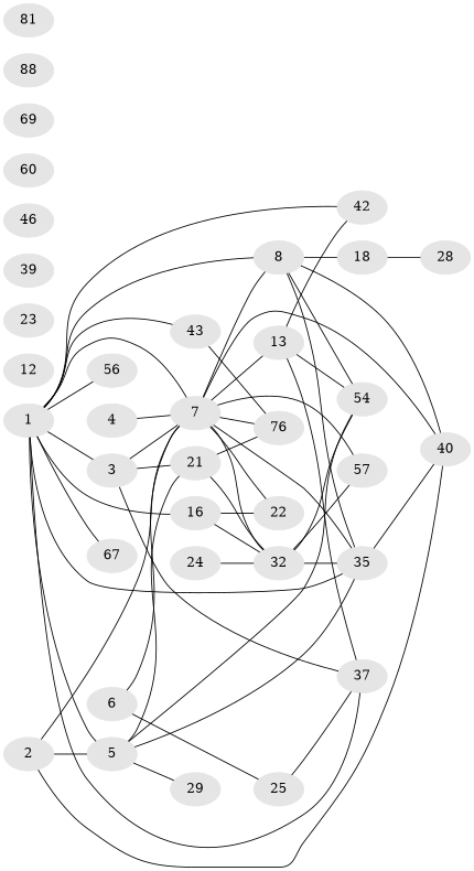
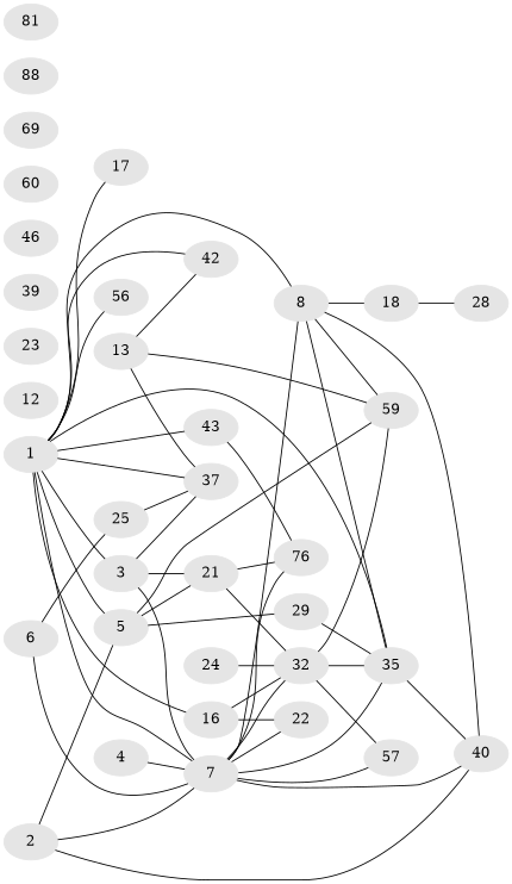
  graph {
    rankdir=LR
    node [color=gray90 style=filled]
    1 [super="+64+10+66"]
    3 [super="+41+49"]
    5 [super="+27+68+47"]
    7 [super="+29+59+36+9+11"]
    8 [super="+50"]
    16 [super="+30+70"]
-   17 [label=67]
+   17
    35 [super="+85+75"]
    37 [super="+44"]
    42 [super="+62"]
    43
    56
    21 [super="+31+26"]
    n14 [label=29]
-   54 [super="+61"]
+   54 [super="+61" label=59]
    32 [super="+45+48"]
    13
    22 [super="+63"]
    40 [super="+52"]
    57
    76 [super="+86"]
    18 [super="+83"]
    2 [super="+82+15"]
    4 [super="+34"]
    6 [super="+38"]
    25
    28
    12 [super="+14"]
    23
    24
    39
    46
    60
    69
    n35 [label=88]
    81
    1 -- 3 [weight=2]
    1 -- 5
    1 -- 7 [weight=2]
    1 -- 8
    1 -- 16
    1 -- 17
    1 -- 35
    1 -- 37
    1 -- 42 [weight=2]
    1 -- 43
    1 -- 56
    3 -- 7 [weight=2]
    3 -- 37
    3 -- 21
-   5 -- 35
+   n14 -- 35
    5 -- 21
    5 -- n14
    5 -- 54
    7 -- 8
    7 -- 35
    7 -- 32 [weight=2]
-   7 -- 13
    7 -- 22
    7 -- 40
    7 -- 57
    7 -- 76
    8 -- 35
    8 -- 54
    8 -- 40
    8 -- 18
    16 -- 32
    16 -- 22
    35 -- 40
    43 -- 76
    21 -- 32
    21 -- 76
    32 -- 35 [weight=2]
    32 -- 54
    32 -- 57
    13 -- 37 [weight=2]
    13 -- 42
    13 -- 54
    18 -- 28
    2 -- 5
    2 -- 7
    2 -- 40
    4 -- 7 [weight=3]
    6 -- 7
    6 -- 25
    25 -- 37
    24 -- 32
  }
